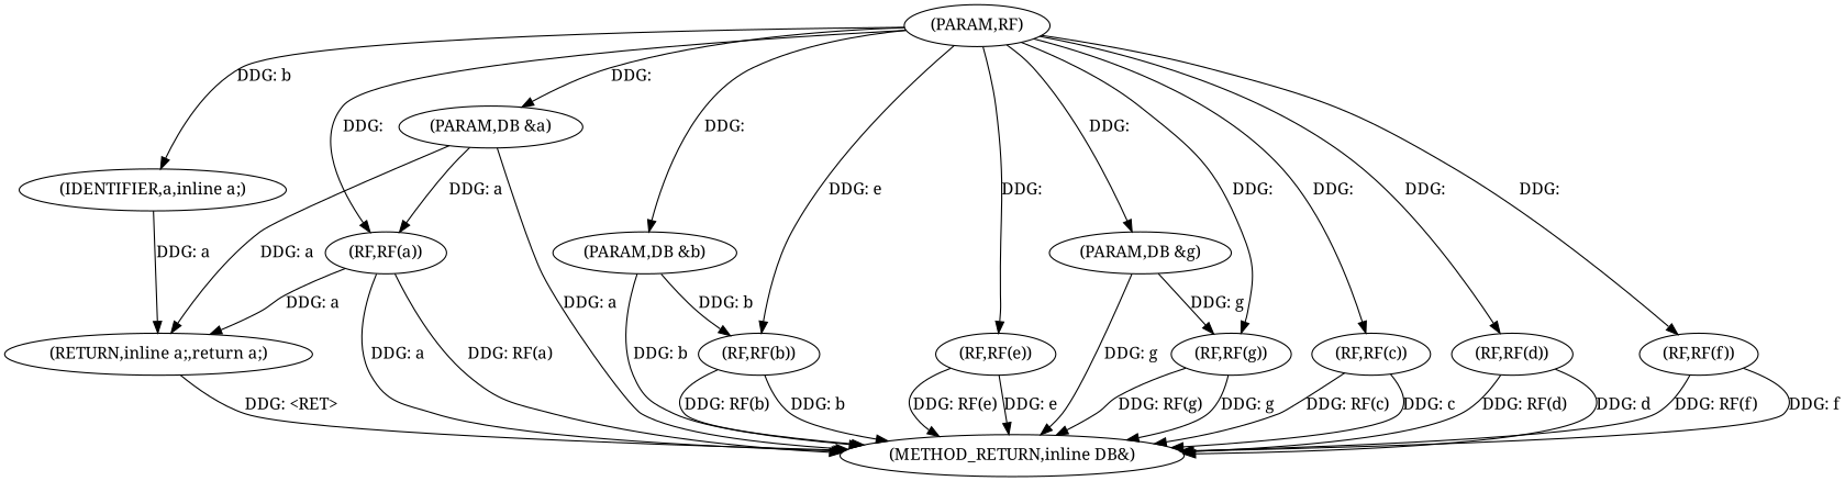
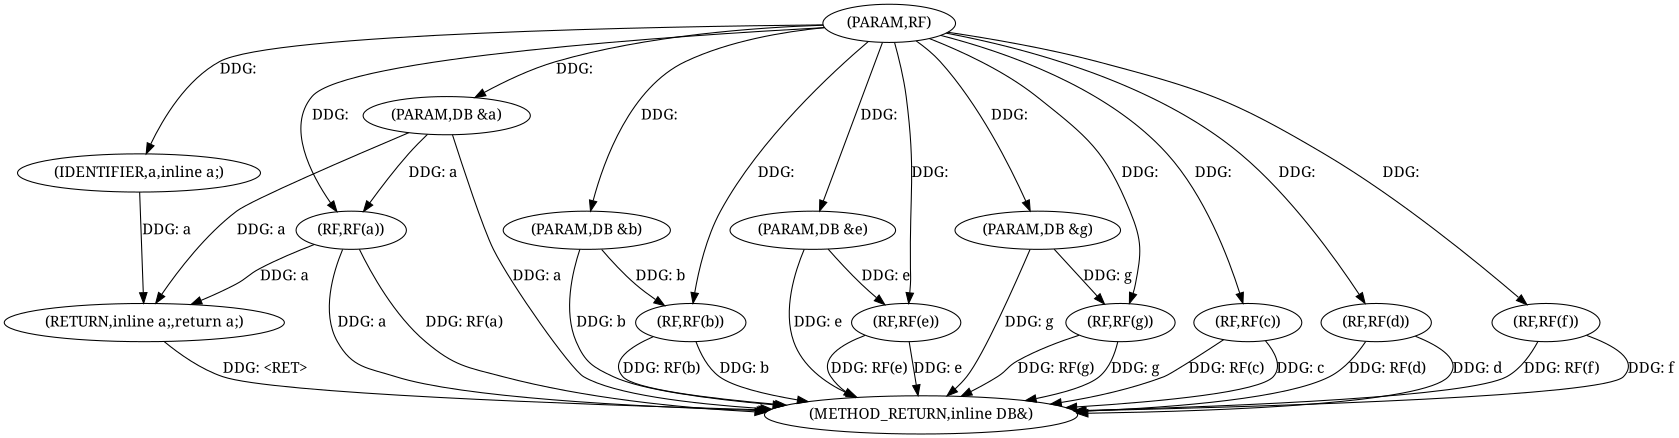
  digraph {
    fontname="Noto Serif"
    node [fontname="Noto Serif"]
    edge [fontname="Noto Serif"]
    n1 [label="(PARAM,RF)"]
    n2 [label="(PARAM,DB &a)"]
    n3 [label="(PARAM,DB &b)"]
+   n4 [label="(PARAM,DB &e)"]
    n5 [label="(PARAM,DB &g)"]
    n6 [label="(RF,RF(a))"]
    n7 [label="(IDENTIFIER,a,inline a;)"]
    n8 [label="(RF,RF(b))"]
    n9 [label="(RF,RF(c))"]
    n10 [label="(RF,RF(d))"]
    n11 [label="(RF,RF(e))"]
    n12 [label="(RF,RF(f))"]
    n13 [label="(RF,RF(g))"]
    n14 [label="(METHOD_RETURN,inline DB&)"]
    n15 [label="(RETURN,inline a;,return a;)"]
    n1 -> n2 [label="DDG: "]
    n1 -> n3 [label="DDG: "]
+   n1 -> n4 [label="DDG: "]
    n1 -> n5 [label="DDG: "]
    n1 -> n6 [label="DDG: "]
-   n1 -> n7 [label="DDG: b"]
-   n1 -> n8 [label="DDG: e"]
+   n1 -> n7 [label="DDG: "]
+   n1 -> n8 [label="DDG: "]
    n1 -> n9 [label="DDG: "]
    n1 -> n10 [label="DDG: "]
    n1 -> n11 [label="DDG: "]
    n1 -> n12 [label="DDG: "]
    n1 -> n13 [label="DDG: "]
    n2 -> n6 [label="DDG: a"]
    n2 -> n14 [label="DDG: a"]
    n2 -> n15 [label="DDG: a"]
    n3 -> n8 [label="DDG: b"]
    n3 -> n14 [label="DDG: b"]
+   n4 -> n11 [label="DDG: e"]
+   n4 -> n14 [label="DDG: e"]
    n5 -> n13 [label="DDG: g"]
    n5 -> n14 [label="DDG: g"]
    n6 -> n14 [label="DDG: a"]
    n6 -> n14 [label="DDG: RF(a)"]
    n6 -> n15 [label="DDG: a"]
    n7 -> n15 [label="DDG: a"]
    n8 -> n14 [label="DDG: b"]
    n8 -> n14 [label="DDG: RF(b)"]
    n9 -> n14 [label="DDG: c"]
    n9 -> n14 [label="DDG: RF(c)"]
    n10 -> n14 [label="DDG: d"]
    n10 -> n14 [label="DDG: RF(d)"]
    n11 -> n14 [label="DDG: e"]
    n11 -> n14 [label="DDG: RF(e)"]
    n12 -> n14 [label="DDG: f"]
    n12 -> n14 [label="DDG: RF(f)"]
    n13 -> n14 [label="DDG: g"]
    n13 -> n14 [label="DDG: RF(g)"]
    n15 -> n14 [label="DDG: <RET>"]
  }
